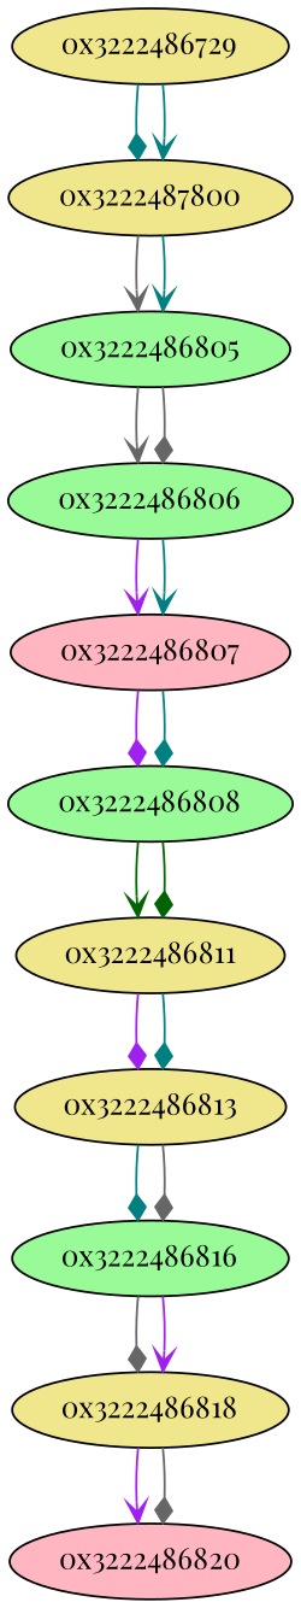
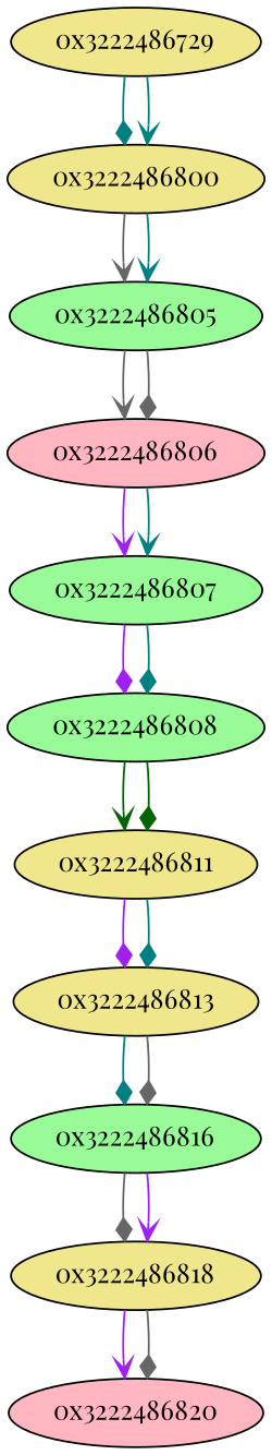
  digraph {
    fontname="Playfair Display"
    node [fillcolor=khaki fontname="Playfair Display" style=filled]
    edge [arrowhead=diamond color=teal fontname="Playfair Display"]
    n1 [label="0x3222486729"]
-   n2 [label="0x3222487800"]
+   n2 [label="0x3222486800"]
    n3 [fillcolor=palegreen label="0x3222486805"]
-   n4 [fillcolor=palegreen label="0x3222486806"]
-   n5 [fillcolor=lightpink label="0x3222486807"]
+   n4 [fillcolor=lightpink label="0x3222486806"]
+   n5 [fillcolor=palegreen label="0x3222486807"]
    n6 [fillcolor=palegreen label="0x3222486808"]
    n7 [label="0x3222486811"]
    n8 [label="0x3222486813"]
    n9 [fillcolor=palegreen label="0x3222486816"]
    n10 [label="0x3222486818"]
    n11 [fillcolor=lightpink label="0x3222486820"]
    n1 -> n2
    n1 -> n2 [arrowhead=vee]
    n2 -> n3 [arrowhead=vee color=gray40]
    n2 -> n3 [arrowhead=vee]
    n3 -> n4 [arrowhead=vee color=gray40]
    n3 -> n4 [color=gray40]
    n4 -> n5 [arrowhead=vee color=purple]
    n4 -> n5 [arrowhead=vee]
    n5 -> n6 [color=purple]
    n5 -> n6
    n6 -> n7 [arrowhead=vee color=darkgreen]
    n6 -> n7 [color=darkgreen]
    n7 -> n8 [color=purple]
    n7 -> n8
    n8 -> n9
    n8 -> n9 [color=gray40]
    n9 -> n10 [color=gray40]
    n9 -> n10 [arrowhead=vee color=purple]
    n10 -> n11 [arrowhead=vee color=purple]
    n10 -> n11 [color=gray40]
  }
